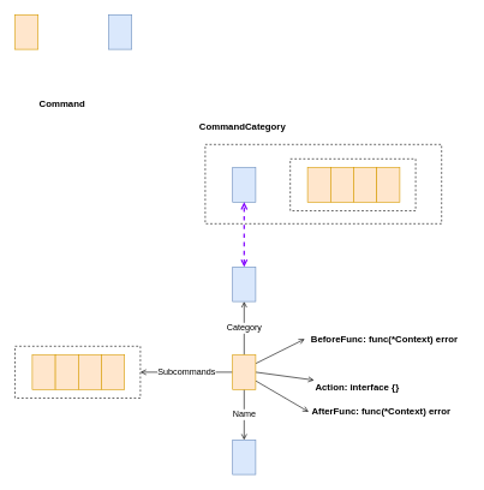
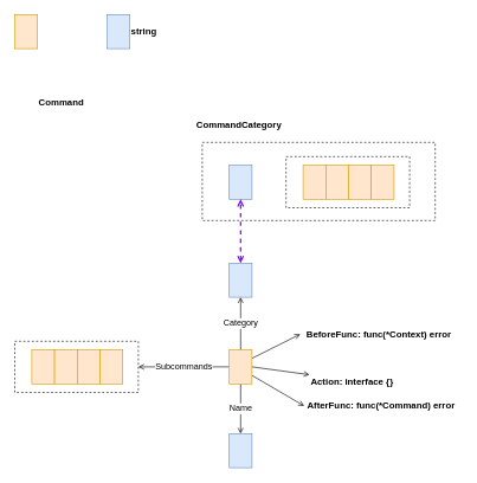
  <mxCell id="0" />
  <mxCell id="1" parent="0" />
  <mxCell id="2" value="" style="rounded=0;whiteSpace=wrap;html=1;strokeColor=#000000;fillColor=none;fontSize=13;fontColor=#000000;align=left;dashed=1;" vertex="1" parent="1"><mxGeometry x="284" y="200" width="328" height="110" as="geometry" /></mxCell>
  <mxCell id="3" value="" style="rounded=0;whiteSpace=wrap;html=1;strokeColor=#000000;fillColor=none;fontSize=13;fontColor=#000000;align=left;dashed=1;" vertex="1" parent="1"><mxGeometry x="402" y="220" width="174" height="72" as="geometry" /></mxCell>
  <mxCell id="4" value="" style="rounded=0;whiteSpace=wrap;html=1;strokeColor=#d79b00;fillColor=#ffe6cc;fontSize=16;align=center;" vertex="1" parent="1"><mxGeometry x="20" y="20" width="32" height="48" as="geometry" /></mxCell>
  <mxCell id="5" value="Command" style="text;html=1;align=left;verticalAlign=middle;resizable=0;points=[];autosize=1;fontSize=13;fontColor=#000000;fontStyle=1;" vertex="1" parent="1"><mxGeometry x="52" y="134" width="80" height="20" as="geometry" /></mxCell>
  <mxCell id="6" value="" style="rounded=0;whiteSpace=wrap;html=1;strokeColor=#6c8ebf;fillColor=#dae8fc;fontSize=16;align=center;" vertex="1" parent="1"><mxGeometry x="150" y="20" width="32" height="48" as="geometry" /></mxCell>
+ <mxCell id="7" value="string" style="text;html=1;align=left;verticalAlign=middle;resizable=0;points=[];autosize=1;fontSize=13;fontColor=#000000;fontStyle=1;" vertex="1" parent="1"><mxGeometry x="182" y="34" width="50" height="20" as="geometry" /></mxCell>
  <mxCell id="8" value="" style="rounded=0;whiteSpace=wrap;html=1;strokeColor=#d79b00;fillColor=#ffe6cc;fontSize=16;align=center;" vertex="1" parent="1"><mxGeometry x="426" y="232" width="32" height="48" as="geometry" /></mxCell>
  <mxCell id="9" value="" style="rounded=0;whiteSpace=wrap;html=1;strokeColor=#d79b00;fillColor=#ffe6cc;fontSize=16;align=center;" vertex="1" parent="1"><mxGeometry x="458" y="232" width="32" height="48" as="geometry" /></mxCell>
  <mxCell id="10" value="" style="rounded=0;whiteSpace=wrap;html=1;strokeColor=#d79b00;fillColor=#ffe6cc;fontSize=16;align=center;" vertex="1" parent="1"><mxGeometry x="490" y="232" width="32" height="48" as="geometry" /></mxCell>
  <mxCell id="11" value="" style="rounded=0;whiteSpace=wrap;html=1;strokeColor=#d79b00;fillColor=#ffe6cc;fontSize=16;align=center;" vertex="1" parent="1"><mxGeometry x="522" y="232" width="32" height="48" as="geometry" /></mxCell>
  <mxCell id="12" value="" style="rounded=0;whiteSpace=wrap;html=1;strokeColor=#6c8ebf;fillColor=#dae8fc;fontSize=16;align=center;" vertex="1" parent="1"><mxGeometry x="322" y="232" width="32" height="48" as="geometry" /></mxCell>
  <mxCell id="13" value="CommandCategory" style="text;html=1;align=left;verticalAlign=middle;resizable=0;points=[];autosize=1;fontSize=13;fontColor=#000000;fontStyle=1;" vertex="1" parent="1"><mxGeometry x="274" y="165" width="140" height="20" as="geometry" /></mxCell>
  <mxCell id="14" value="Category" style="edgeStyle=orthogonalEdgeStyle;rounded=0;orthogonalLoop=1;jettySize=auto;html=1;exitX=0.5;exitY=0;exitDx=0;exitDy=0;endArrow=open;endFill=0;strokeColor=#000000;fontSize=12;fontColor=#000000;" edge="1" parent="1" source="20" target="22"><mxGeometry relative="1" as="geometry" /></mxCell>
  <mxCell id="15" value="Name" style="edgeStyle=orthogonalEdgeStyle;rounded=0;orthogonalLoop=1;jettySize=auto;html=1;exitX=0.5;exitY=1;exitDx=0;exitDy=0;entryX=0.5;entryY=0;entryDx=0;entryDy=0;startArrow=none;startFill=0;endArrow=open;endFill=0;strokeColor=#000000;strokeWidth=1;fontSize=12;fontColor=#000000;" edge="1" parent="1" source="20" target="23"><mxGeometry relative="1" as="geometry" /></mxCell>
  <mxCell id="16" style="rounded=0;orthogonalLoop=1;jettySize=auto;html=1;exitX=1;exitY=0.25;exitDx=0;exitDy=0;startArrow=none;startFill=0;endArrow=open;endFill=0;strokeColor=#000000;strokeWidth=1;fontSize=12;fontColor=#000000;" edge="1" parent="1" source="20"><mxGeometry relative="1" as="geometry"><mxPoint x="422" y="470" as="targetPoint" /></mxGeometry></mxCell>
  <mxCell id="17" style="edgeStyle=none;rounded=0;orthogonalLoop=1;jettySize=auto;html=1;exitX=1;exitY=0.5;exitDx=0;exitDy=0;startArrow=none;startFill=0;endArrow=open;endFill=0;strokeColor=#000000;strokeWidth=1;fontSize=12;fontColor=#000000;" edge="1" parent="1" source="20" target="25"><mxGeometry relative="1" as="geometry" /></mxCell>
  <mxCell id="18" style="edgeStyle=none;rounded=0;orthogonalLoop=1;jettySize=auto;html=1;exitX=1;exitY=0.75;exitDx=0;exitDy=0;entryX=-0.012;entryY=0.55;entryDx=0;entryDy=0;entryPerimeter=0;startArrow=none;startFill=0;endArrow=open;endFill=0;strokeColor=#000000;strokeWidth=1;fontSize=12;fontColor=#000000;" edge="1" parent="1" source="20" target="26"><mxGeometry relative="1" as="geometry" /></mxCell>
  <mxCell id="19" value="Subcommands" style="edgeStyle=none;rounded=0;orthogonalLoop=1;jettySize=auto;html=1;exitX=0;exitY=0.5;exitDx=0;exitDy=0;entryX=1;entryY=0.5;entryDx=0;entryDy=0;startArrow=none;startFill=0;endArrow=open;endFill=0;strokeColor=#000000;strokeWidth=1;fontSize=12;fontColor=#000000;" edge="1" parent="1" source="20" target="27"><mxGeometry relative="1" as="geometry" /></mxCell>
  <mxCell id="20" value="" style="rounded=0;whiteSpace=wrap;html=1;strokeColor=#d79b00;fillColor=#ffe6cc;fontSize=16;align=center;" vertex="1" parent="1"><mxGeometry x="322" y="492" width="32" height="48" as="geometry" /></mxCell>
  <mxCell id="21" style="edgeStyle=orthogonalEdgeStyle;rounded=0;orthogonalLoop=1;jettySize=auto;html=1;exitX=0.5;exitY=0;exitDx=0;exitDy=0;endArrow=open;endFill=0;strokeColor=#7F00FF;fontSize=12;fontColor=#000000;startArrow=open;startFill=0;dashed=1;strokeWidth=2;" edge="1" parent="1" source="22" target="12"><mxGeometry relative="1" as="geometry" /></mxCell>
  <mxCell id="22" value="" style="rounded=0;whiteSpace=wrap;html=1;strokeColor=#6c8ebf;fillColor=#dae8fc;fontSize=16;align=center;" vertex="1" parent="1"><mxGeometry x="322" y="370" width="32" height="48" as="geometry" /></mxCell>
  <mxCell id="23" value="" style="rounded=0;whiteSpace=wrap;html=1;strokeColor=#6c8ebf;fillColor=#dae8fc;fontSize=16;align=center;" vertex="1" parent="1"><mxGeometry x="322" y="610" width="32" height="48" as="geometry" /></mxCell>
  <mxCell id="24" value="BeforeFunc: func(*Context) error" style="text;html=1;align=left;verticalAlign=middle;resizable=0;points=[];autosize=1;fontSize=13;fontColor=#000000;fontStyle=1;" vertex="1" parent="1"><mxGeometry x="429" y="460" width="220" height="20" as="geometry" /></mxCell>
  <mxCell id="25" value="Action: interface {}" style="text;html=1;align=left;verticalAlign=middle;resizable=0;points=[];autosize=1;fontSize=13;fontColor=#000000;fontStyle=1;" vertex="1" parent="1"><mxGeometry x="435" y="526" width="130" height="20" as="geometry" /></mxCell>
- <mxCell id="26" value="AfterFunc: func(*Context) error" style="text;html=1;align=left;verticalAlign=middle;resizable=0;points=[];autosize=1;fontSize=13;fontColor=#000000;fontStyle=1;" vertex="1" parent="1"><mxGeometry x="430" y="560" width="210" height="20" as="geometry" /></mxCell>
+ <mxCell id="26" value="AfterFunc: func(*Command) error" style="text;html=1;align=left;verticalAlign=middle;resizable=0;points=[];autosize=1;fontSize=13;fontColor=#000000;fontStyle=1;" vertex="1" parent="1"><mxGeometry x="430" y="560" width="210" height="20" as="geometry" /></mxCell>
  <mxCell id="27" value="" style="rounded=0;whiteSpace=wrap;html=1;strokeColor=#000000;fillColor=none;fontSize=13;fontColor=#000000;align=left;dashed=1;" vertex="1" parent="1"><mxGeometry x="20" y="480" width="174" height="72" as="geometry" /></mxCell>
  <mxCell id="28" value="" style="rounded=0;whiteSpace=wrap;html=1;strokeColor=#d79b00;fillColor=#ffe6cc;fontSize=16;align=center;" vertex="1" parent="1"><mxGeometry x="44" y="492" width="32" height="48" as="geometry" /></mxCell>
  <mxCell id="29" value="" style="rounded=0;whiteSpace=wrap;html=1;strokeColor=#d79b00;fillColor=#ffe6cc;fontSize=16;align=center;" vertex="1" parent="1"><mxGeometry x="76" y="492" width="32" height="48" as="geometry" /></mxCell>
  <mxCell id="30" value="" style="rounded=0;whiteSpace=wrap;html=1;strokeColor=#d79b00;fillColor=#ffe6cc;fontSize=16;align=center;" vertex="1" parent="1"><mxGeometry x="108" y="492" width="32" height="48" as="geometry" /></mxCell>
  <mxCell id="31" value="" style="rounded=0;whiteSpace=wrap;html=1;strokeColor=#d79b00;fillColor=#ffe6cc;fontSize=16;align=center;" vertex="1" parent="1"><mxGeometry x="140" y="492" width="32" height="48" as="geometry" /></mxCell>
